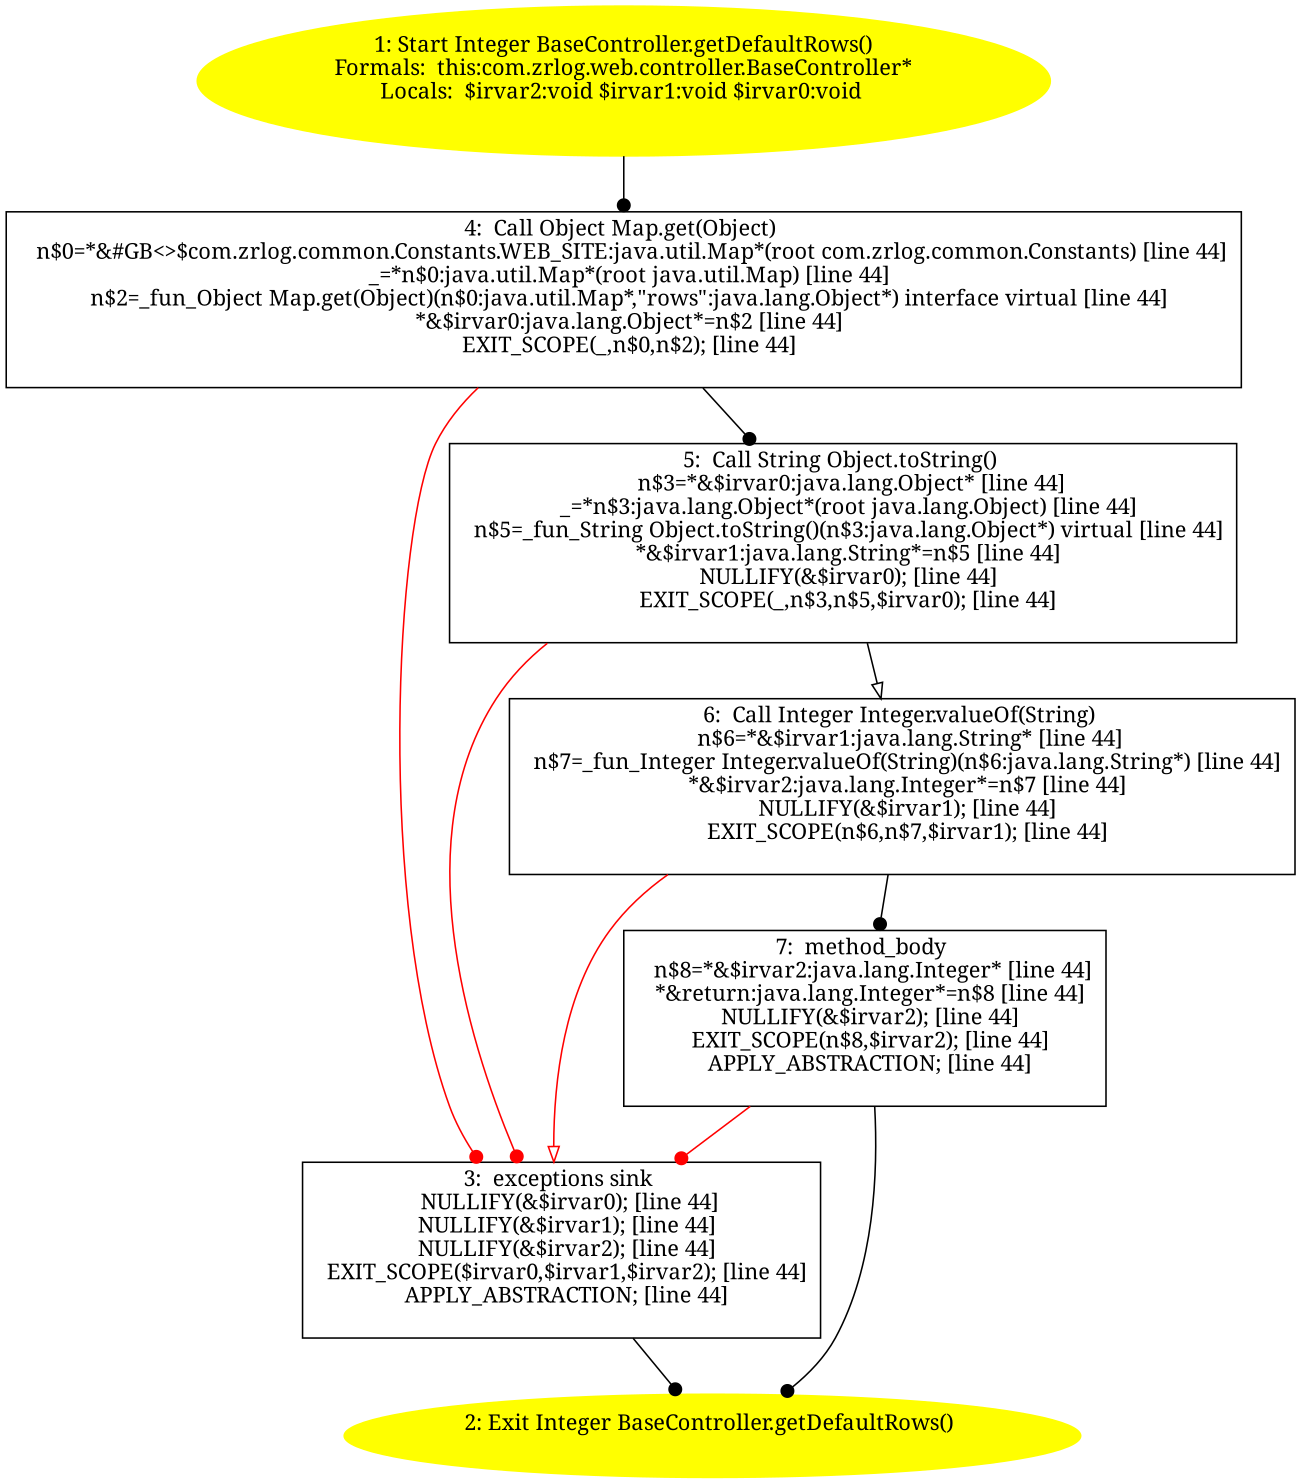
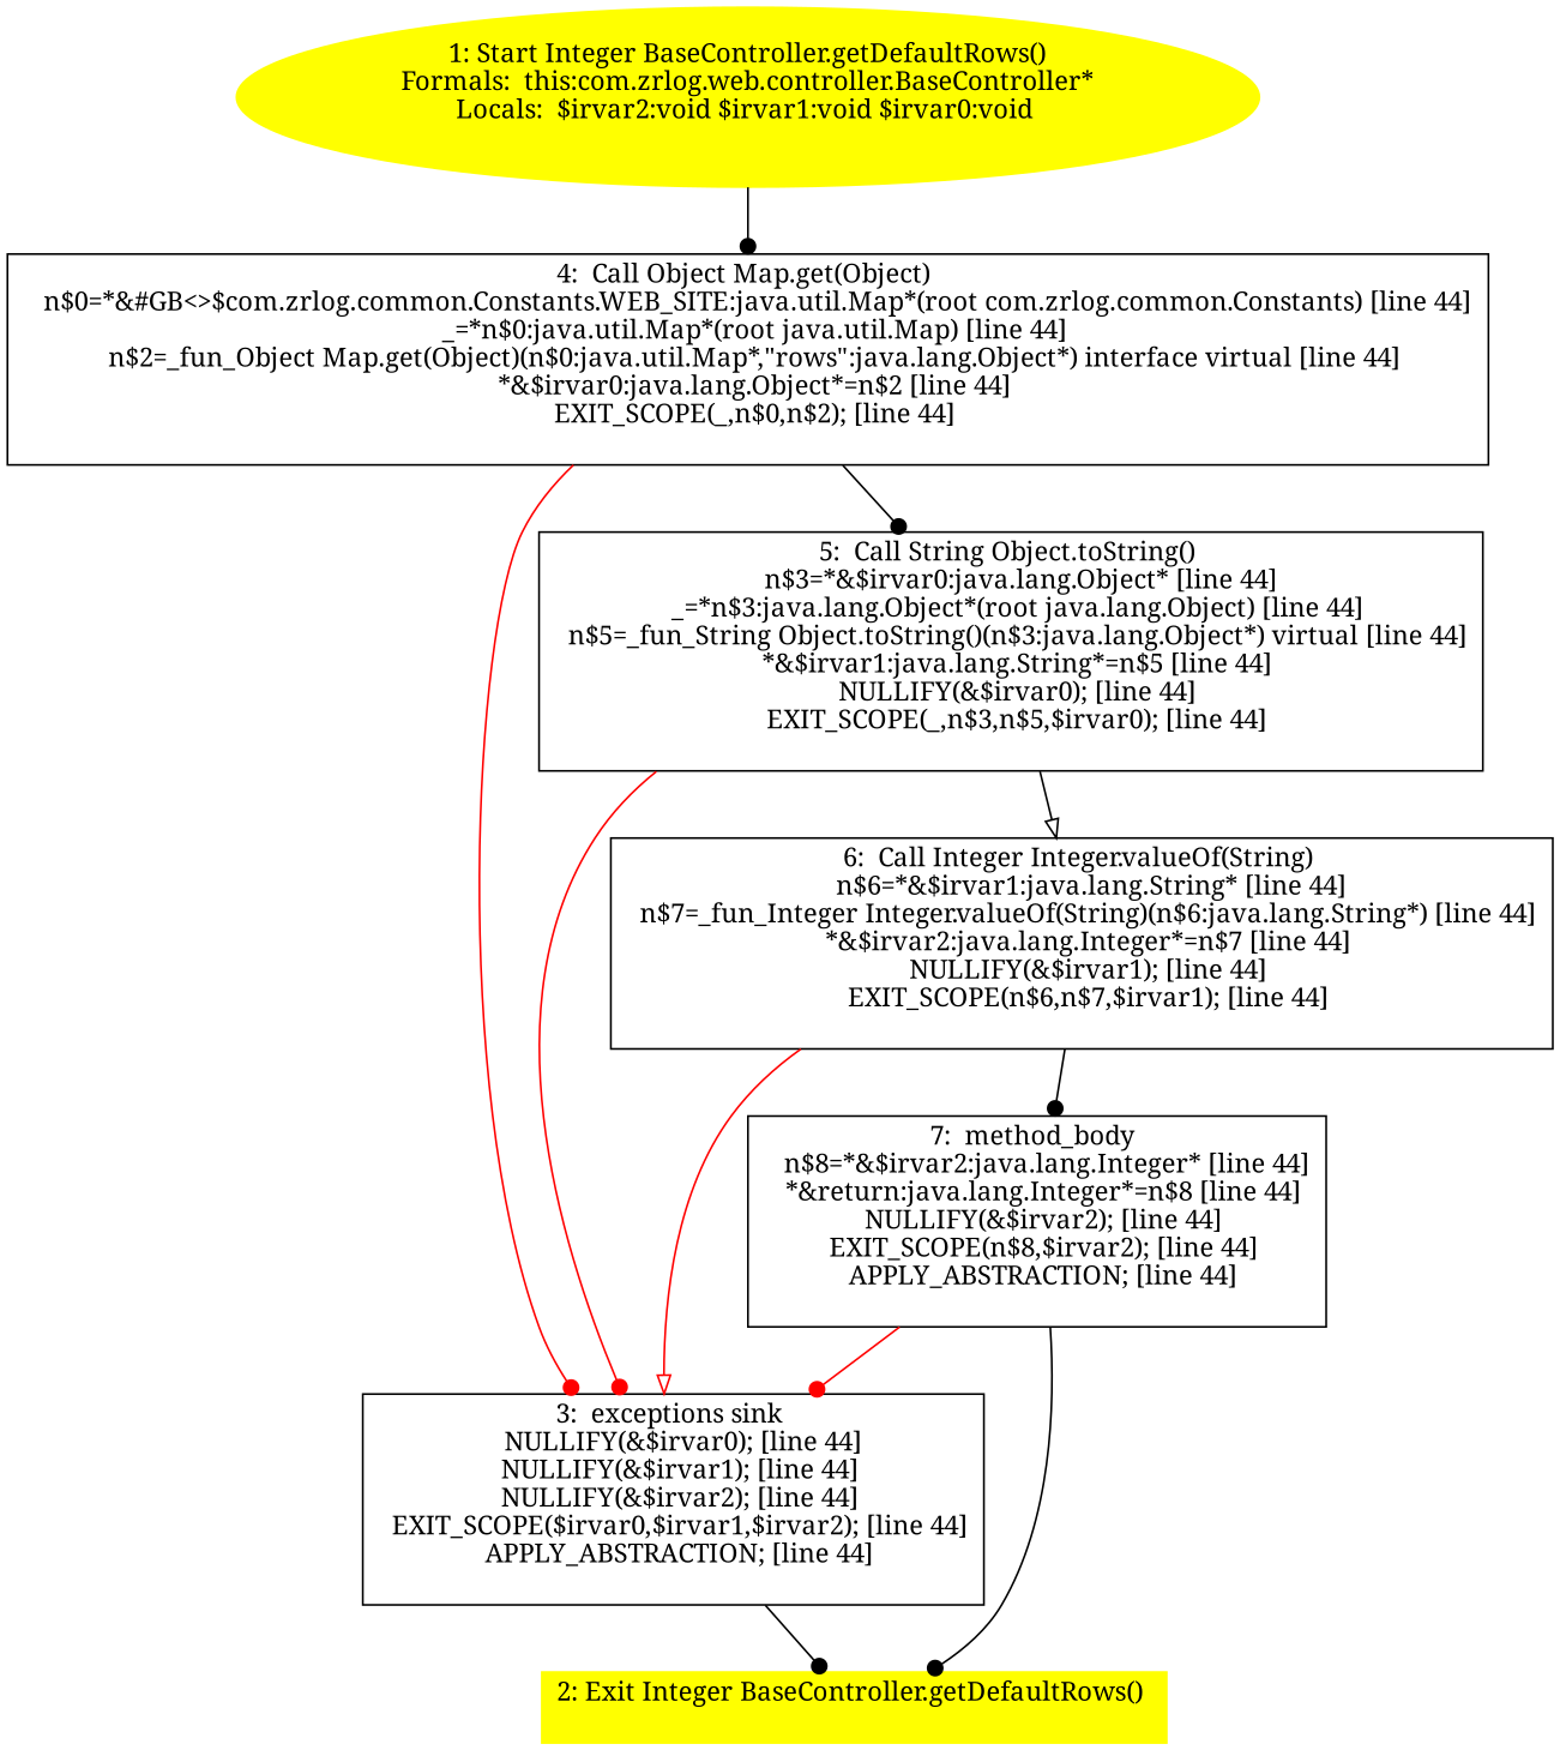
  digraph {
    fontname="Noto Serif"
    node [fontname="Noto Serif" shape=box]
    edge [arrowhead=dot fontname="Noto Serif"]
    n1 [color=yellow label="1: Start Integer BaseController.getDefaultRows()\nFormals:  this:com.zrlog.web.controller.BaseController*\nLocals:  $irvar2:void $irvar1:void $irvar0:void \n  " style=filled shape=""]
    n2 [label="4:  Call Object Map.get(Object) \n   n$0=*&#GB<>$com.zrlog.common.Constants.WEB_SITE:java.util.Map*(root com.zrlog.common.Constants) [line 44]\n  _=*n$0:java.util.Map*(root java.util.Map) [line 44]\n  n$2=_fun_Object Map.get(Object)(n$0:java.util.Map*,\"rows\":java.lang.Object*) interface virtual [line 44]\n  *&$irvar0:java.lang.Object*=n$2 [line 44]\n  EXIT_SCOPE(_,n$0,n$2); [line 44]\n "]
    n3 [label="3:  exceptions sink \n   NULLIFY(&$irvar0); [line 44]\n  NULLIFY(&$irvar1); [line 44]\n  NULLIFY(&$irvar2); [line 44]\n  EXIT_SCOPE($irvar0,$irvar1,$irvar2); [line 44]\n  APPLY_ABSTRACTION; [line 44]\n "]
    n4 [label="5:  Call String Object.toString() \n   n$3=*&$irvar0:java.lang.Object* [line 44]\n  _=*n$3:java.lang.Object*(root java.lang.Object) [line 44]\n  n$5=_fun_String Object.toString()(n$3:java.lang.Object*) virtual [line 44]\n  *&$irvar1:java.lang.String*=n$5 [line 44]\n  NULLIFY(&$irvar0); [line 44]\n  EXIT_SCOPE(_,n$3,n$5,$irvar0); [line 44]\n "]
-   n5 [color=yellow label="2: Exit Integer BaseController.getDefaultRows() \n  " style=filled shape=""]
+   n5 [color=yellow label="2: Exit Integer BaseController.getDefaultRows() \n  " style=filled]
    n6 [label="6:  Call Integer Integer.valueOf(String) \n   n$6=*&$irvar1:java.lang.String* [line 44]\n  n$7=_fun_Integer Integer.valueOf(String)(n$6:java.lang.String*) [line 44]\n  *&$irvar2:java.lang.Integer*=n$7 [line 44]\n  NULLIFY(&$irvar1); [line 44]\n  EXIT_SCOPE(n$6,n$7,$irvar1); [line 44]\n "]
    n7 [label="7:  method_body \n   n$8=*&$irvar2:java.lang.Integer* [line 44]\n  *&return:java.lang.Integer*=n$8 [line 44]\n  NULLIFY(&$irvar2); [line 44]\n  EXIT_SCOPE(n$8,$irvar2); [line 44]\n  APPLY_ABSTRACTION; [line 44]\n "]
    n1 -> n2
    n2 -> n3 [color=red]
    n2 -> n4
    n3 -> n5
    n4 -> n3 [color=red]
    n4 -> n6 [arrowhead=onormal]
    n6 -> n3 [color=red arrowhead=onormal]
    n6 -> n7
    n7 -> n3 [color=red]
    n7 -> n5
  }
